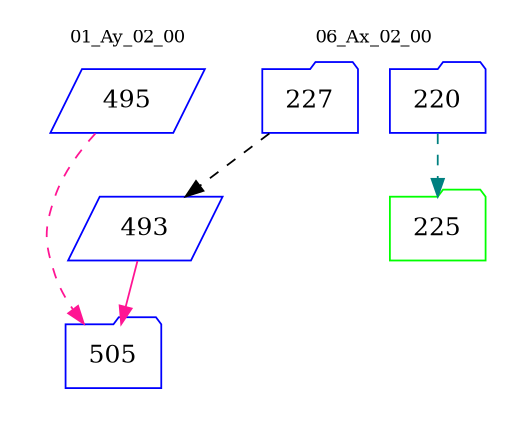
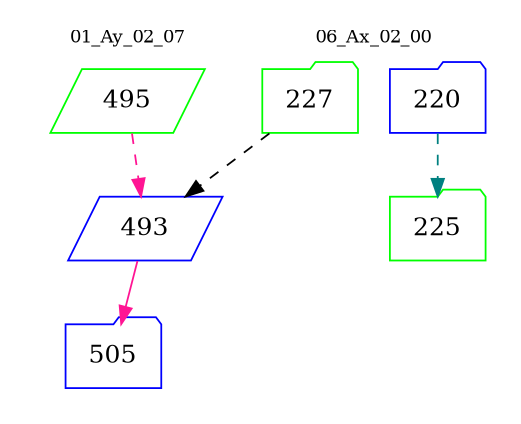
  digraph {
    node [color=green shape=folder]
    edge [color=deeppink style=dashed]
-   n1 [color=blue label=495 shape=parallelogram]
+   n1 [label=495 shape=parallelogram]
    n2 [color=blue label=493 shape=parallelogram]
    n3 [color=blue label=505]
-   n4 [color=blue label=227]
+   n4 [label=227]
    n5 [color=blue label=220]
    n6 [label=225]
    subgraph cluster_1 {
      color=white
      fontsize=10
-     label="01_Ay_02_00"
+     label="01_Ay_02_07"
      n1
      n2
      n3
    }
    subgraph cluster_2 {
      color=white
      fontsize=10
      label="06_Ax_02_00"
      n4
      n5
      n6
    }
-   n1 -> n3
+   n1 -> n2
    n2 -> n3 [style=solid]
    n4 -> n2 [color=black]
    n5 -> n6 [color=teal]
  }
